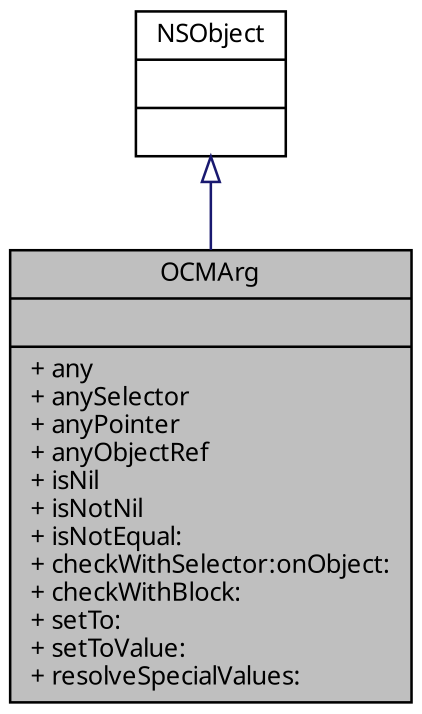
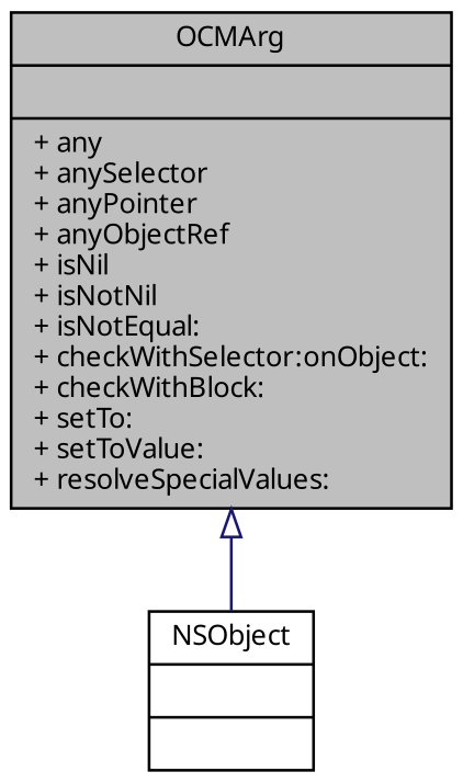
  digraph {
    fontname="Noto Sans"
    node [color=black fontname="Noto Sans" fontsize=10 shape=record]
    n1 [fillcolor=grey75 fontcolor=black height=0.2 label="{OCMArg\n||+ any\l+ anySelector\l+ anyPointer\l+ anyObjectRef\l+ isNil\l+ isNotNil\l+ isNotEqual:\l+ checkWithSelector:onObject:\l+ checkWithBlock:\l+ setTo:\l+ setToValue:\l+ resolveSpecialValues:\l}" style=filled width=0.4]
    n2 [height=0.2 label="{NSObject\n||}" width=0.4]
-   n2 -> n1 [arrowtail=onormal color=midnightblue dir=back fontname="Noto Sans" fontsize=10 labelfontname=Helvetica labelfontsize=10 style=solid]
+   n1 -> n2 [arrowtail=onormal color=midnightblue dir=back fontname="Noto Sans" fontsize=10 labelfontname=Helvetica labelfontsize=10 style=solid]
  }
